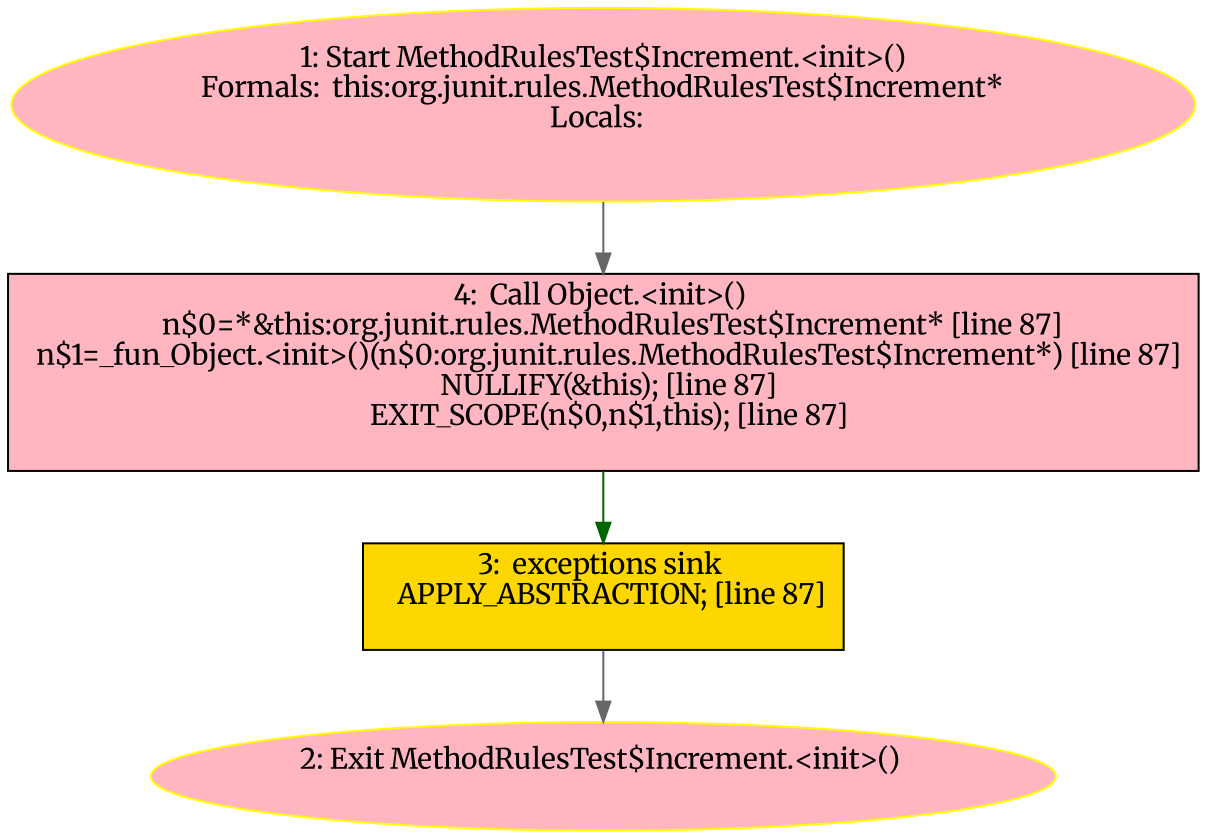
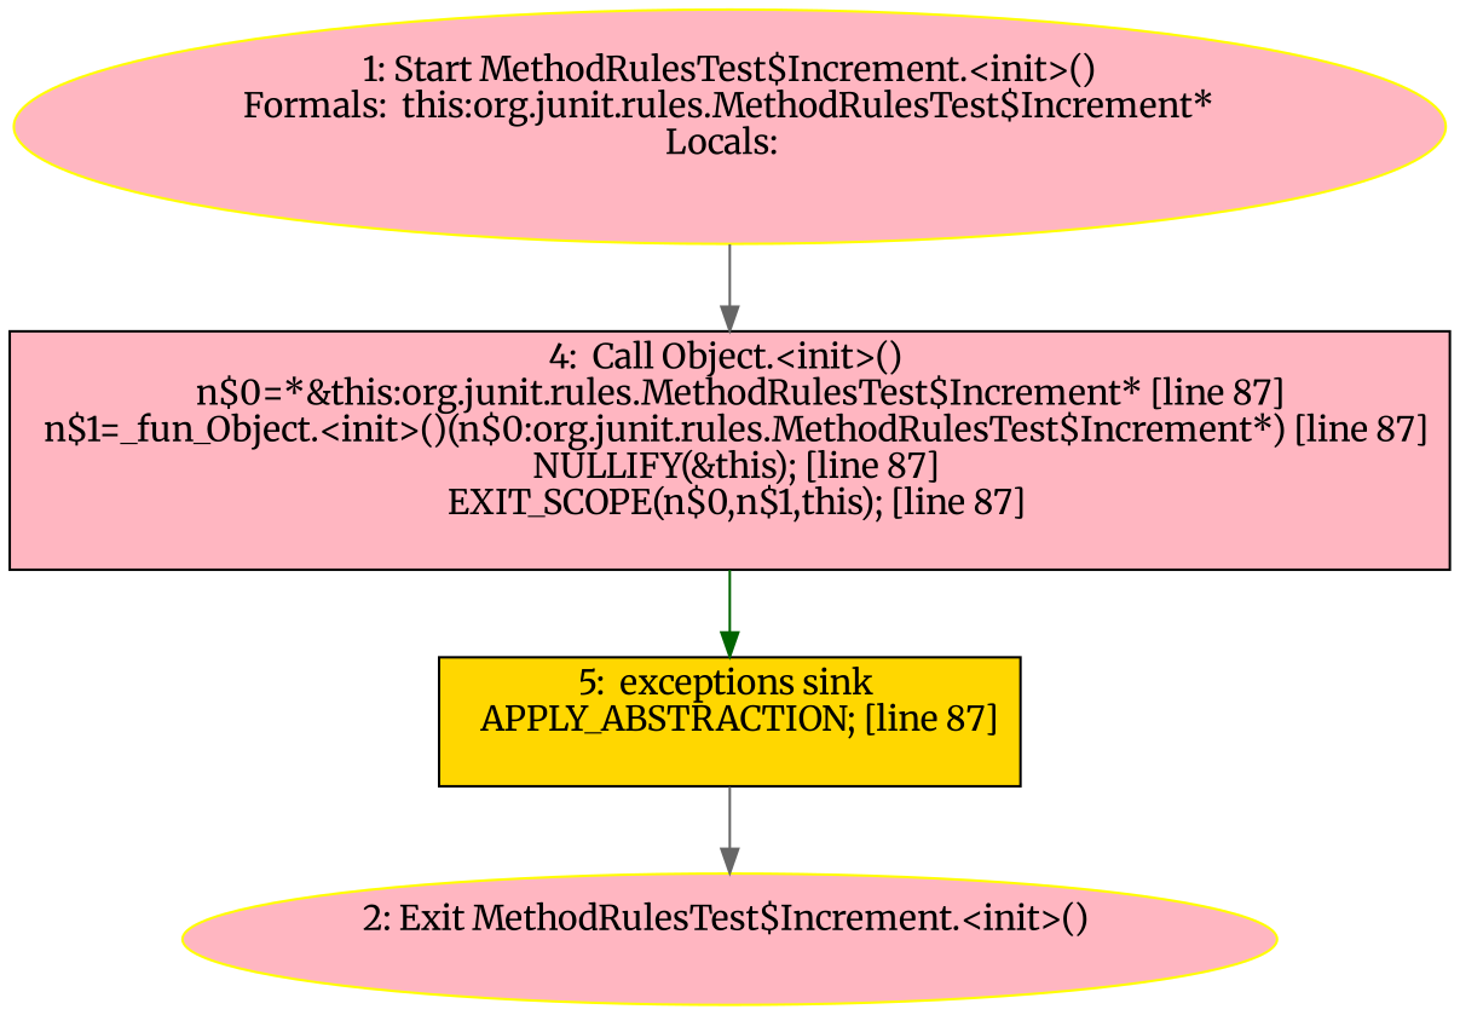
  digraph {
    fontname=Merriweather
    node [fillcolor=lightpink fontname=Merriweather style=filled]
    edge [color=gray40 fontname=Merriweather]
    n1 [color=yellow label="1: Start MethodRulesTest$Increment.<init>()\nFormals:  this:org.junit.rules.MethodRulesTest$Increment*\nLocals:  \n  "]
    n2 [label="4:  Call Object.<init>() \n   n$0=*&this:org.junit.rules.MethodRulesTest$Increment* [line 87]\n  n$1=_fun_Object.<init>()(n$0:org.junit.rules.MethodRulesTest$Increment*) [line 87]\n  NULLIFY(&this); [line 87]\n  EXIT_SCOPE(n$0,n$1,this); [line 87]\n " shape=box]
-   n3 [fillcolor=gold label="3:  exceptions sink \n   APPLY_ABSTRACTION; [line 87]\n " shape=box]
+   n3 [fillcolor=gold label="5:  exceptions sink \n   APPLY_ABSTRACTION; [line 87]\n " shape=box]
    n4 [color=yellow label="2: Exit MethodRulesTest$Increment.<init>() \n  "]
    n1 -> n2
    n2 -> n3 [color=darkgreen]
    n3 -> n4
  }
